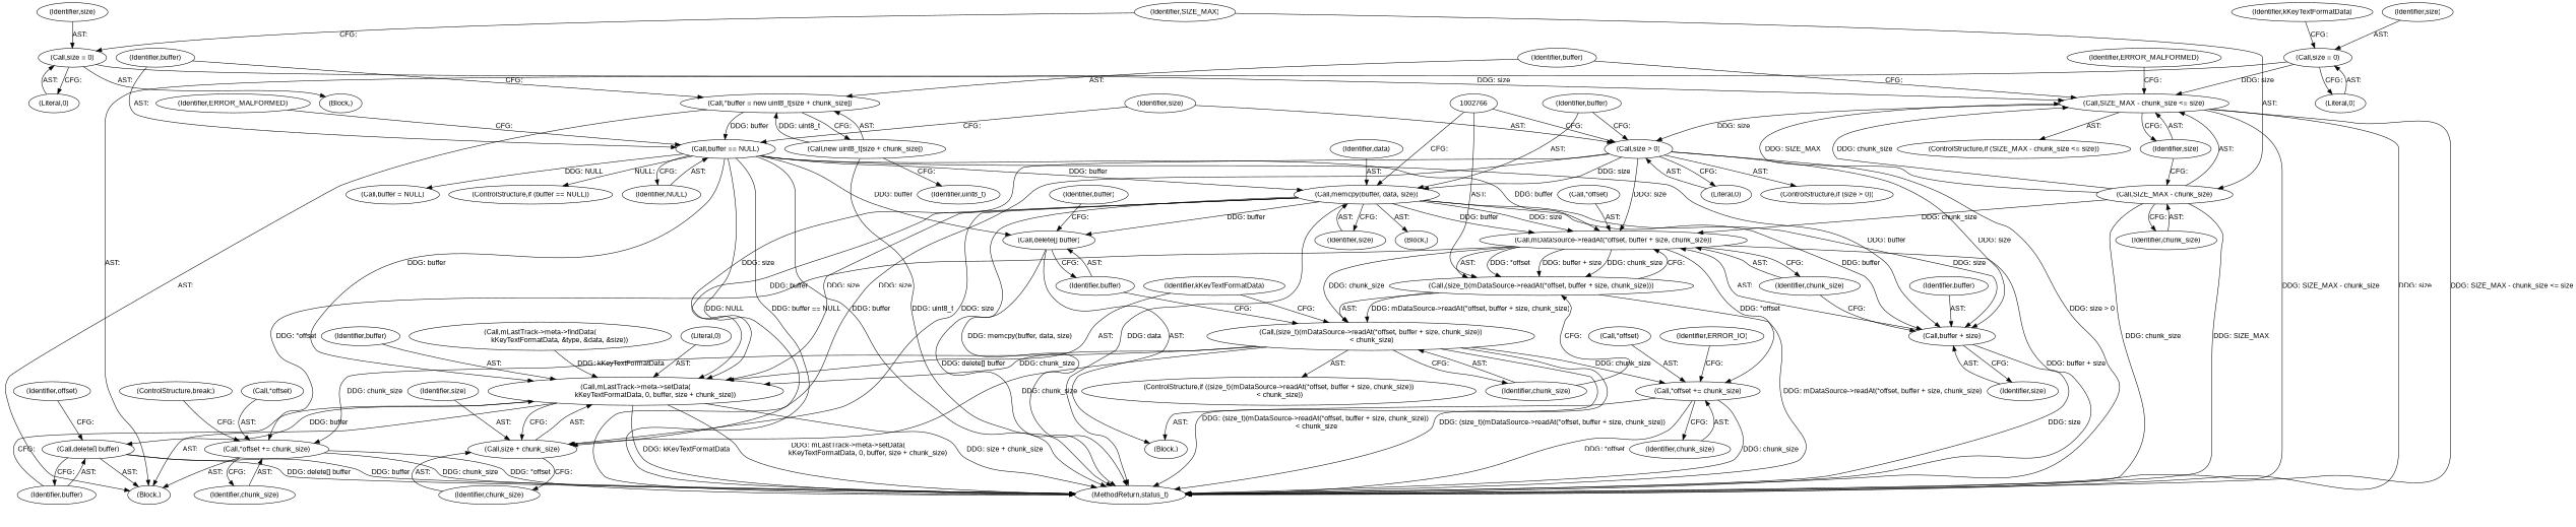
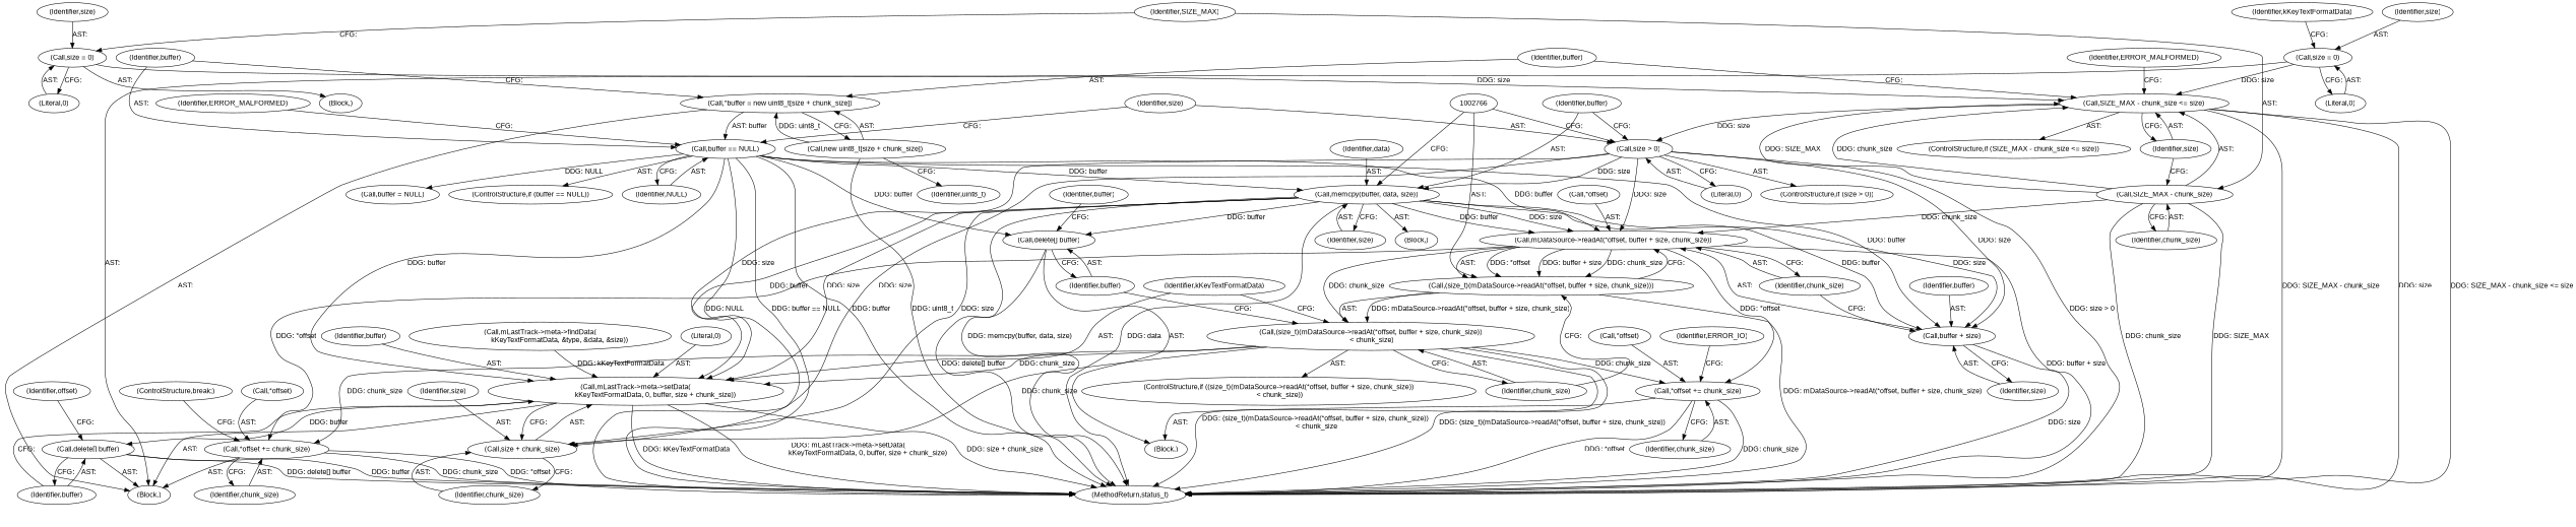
  digraph {
    fontname="Liberation Sans"
    node [fontname="Liberation Sans"]
    edge [fontname="Liberation Sans"]
    n1 [label="(Call,memcpy(buffer, data, size))"]
    n2 [label="(Call,mDataSource->readAt(*offset, buffer + size, chunk_size))"]
    n3 [label="(Call,mLastTrack->meta->setData(\n                    kKeyTextFormatData, 0, buffer, size + chunk_size))"]
    n4 [label="(Call,size + chunk_size)"]
    n5 [label="(Call,buffer + size)"]
    n6 [label="(Call,delete[] buffer)"]
    n7 [label="(MethodReturn,status_t)"]
    n8 [label="(Identifier,size)"]
    n9 [label="(Block,)"]
    n10 [label="(Call,(size_t)(mDataSource->readAt(*offset, buffer + size, chunk_size)))"]
    n11 [label="(Call,(size_t)(mDataSource->readAt(*offset, buffer + size, chunk_size))\n < chunk_size)"]
    n12 [label="(Call,*offset += chunk_size)"]
    n13 [label="(Call,*offset += chunk_size)"]
    n14 [label="(Identifier,chunk_size)"]
    n15 [label="(Block,)"]
    n16 [label="(Call,delete[] buffer)"]
    n17 [label="(Identifier,chunk_size)"]
    n18 [label="(Identifier,size)"]
    n19 [label="(Block,)"]
    n20 [label="(Identifier,buffer)"]
    n21 [label="(Call,buffer == NULL)"]
    n22 [label="(Call,buffer = NULL)"]
    n23 [label="(ControlStructure,if (buffer == NULL))"]
    n24 [label="(Identifier,NULL)"]
    n25 [label="(Call,*buffer = new uint8_t[size + chunk_size])"]
    n26 [label="(Call,new uint8_t[size + chunk_size])"]
    n27 [label="(Identifier,uint8_t)"]
    n28 [label="(Call,size > 0)"]
    n29 [label="(Literal,0)"]
    n30 [label="(ControlStructure,if (size > 0))"]
    n31 [label="(Call,SIZE_MAX - chunk_size <= size)"]
    n32 [label="(ControlStructure,if (SIZE_MAX - chunk_size <= size))"]
    n33 [label="(Identifier,size)"]
    n34 [label="(Call,SIZE_MAX - chunk_size)"]
    n35 [label="(Identifier,chunk_size)"]
    n36 [label="(Call,size = 0)"]
    n37 [label="(Block,)"]
    n38 [label="(Literal,0)"]
    n39 [label="(Call,size = 0)"]
    n40 [label="(Literal,0)"]
    n41 [label="(Identifier,chunk_size)"]
    n42 [label="(ControlStructure,if ((size_t)(mDataSource->readAt(*offset, buffer + size, chunk_size))\n < chunk_size))"]
    n43 [label="(Identifier,chunk_size)"]
    n44 [label="(Identifier,chunk_size)"]
    n45 [label="(Identifier,buffer)"]
    n46 [label="(Identifier,kKeyTextFormatData)"]
    n47 [label="(Identifier,ERROR_MALFORMED)"]
    n48 [label="(Call,mLastTrack->meta->findData(\n                    kKeyTextFormatData, &type, &data, &size))"]
    n49 [label="(ControlStructure,break;)"]
    n50 [label="(Identifier,buffer)"]
    n51 [label="(Identifier,SIZE_MAX)"]
    n52 [label="(Call,*offset)"]
    n53 [label="(Call,*offset)"]
    n54 [label="(Literal,0)"]
    n55 [label="(Identifier,data)"]
    n56 [label="(Identifier,buffer)"]
    n57 [label="(Identifier,ERROR_MALFORMED)"]
    n58 [label="(Call,*offset)"]
    n59 [label="(Identifier,buffer)"]
    n60 [label="(Identifier,kKeyTextFormatData)"]
    n61 [label="(Identifier,ERROR_IO)"]
    n62 [label="(Identifier,buffer)"]
    n63 [label="(Identifier,buffer)"]
    n64 [label="(Identifier,size)"]
    n65 [label="(Identifier,buffer)"]
    n66 [label="(Identifier,size)"]
    n67 [label="(Identifier,offset)"]
    n68 [label="(Identifier,size)"]
    n69 [label="(Identifier,size)"]
    1002766
    n1 -> n2 [label="DDG: buffer"]
    n1 -> n2 [label="DDG: size"]
    n1 -> n3 [label="DDG: buffer"]
    n1 -> n3 [label="DDG: size"]
    n1 -> n4 [label="DDG: size"]
    n1 -> n5 [label="DDG: buffer"]
    n1 -> n5 [label="DDG: size"]
    n1 -> n6 [label="DDG: buffer"]
    n1 -> n7 [label="DDG: memcpy(buffer, data, size)"]
    n1 -> n7 [label="DDG: data"]
    n1 -> n8 [label="CFG: "]
    n1 -> n9 [label="AST: "]
    n2 -> n7 [label="DDG: buffer + size"]
    n2 -> n10 [label="AST: "]
    n2 -> n10 [label="DDG: *offset"]
    n2 -> n10 [label="DDG: buffer + size"]
    n2 -> n10 [label="DDG: chunk_size"]
    n2 -> n11 [label="DDG: chunk_size"]
    n2 -> n12 [label="DDG: *offset"]
    n2 -> n13 [label="DDG: *offset"]
    n2 -> n14 [label="CFG: "]
    n3 -> n4 [label="CFG: "]
    n3 -> n7 [label="DDG: kKeyTextFormatData"]
    n3 -> n7 [label="DDG: mLastTrack->meta->setData(\n                    kKeyTextFormatData, 0, buffer, size + chunk_size)"]
    n3 -> n7 [label="DDG: size + chunk_size"]
    n3 -> n15 [label="AST: "]
    n3 -> n16 [label="DDG: buffer"]
    n4 -> n3 [label="AST: "]
    n4 -> n17 [label="CFG: "]
    n5 -> n2 [label="AST: "]
    n5 -> n7 [label="DDG: size"]
    n5 -> n18 [label="CFG: "]
    n6 -> n7 [label="DDG: delete[] buffer"]
    n6 -> n19 [label="AST: "]
    n6 -> n20 [label="CFG: "]
    n8 -> n1 [label="AST: "]
    n10 -> n2 [label="CFG: "]
    n10 -> n7 [label="DDG: mDataSource->readAt(*offset, buffer + size, chunk_size)"]
    n10 -> n11 [label="AST: "]
    n10 -> n11 [label="DDG: mDataSource->readAt(*offset, buffer + size, chunk_size)"]
    n11 -> n3 [label="DDG: chunk_size"]
    n11 -> n4 [label="DDG: chunk_size"]
    n11 -> n7 [label="DDG: (size_t)(mDataSource->readAt(*offset, buffer + size, chunk_size))\n < chunk_size"]
    n11 -> n7 [label="DDG: (size_t)(mDataSource->readAt(*offset, buffer + size, chunk_size))"]
    n11 -> n12 [label="DDG: chunk_size"]
    n11 -> n13 [label="DDG: chunk_size"]
    n11 -> n41 [label="CFG: "]
    n11 -> n42 [label="AST: "]
    n12 -> n7 [label="DDG: *offset"]
    n12 -> n7 [label="DDG: chunk_size"]
    n12 -> n19 [label="AST: "]
    n12 -> n43 [label="CFG: "]
    n13 -> n7 [label="DDG: *offset"]
    n13 -> n7 [label="DDG: chunk_size"]
    n13 -> n15 [label="AST: "]
    n13 -> n44 [label="CFG: "]
    n14 -> n2 [label="AST: "]
    n14 -> n5 [label="CFG: "]
    n16 -> n7 [label="DDG: buffer"]
    n16 -> n7 [label="DDG: delete[] buffer"]
    n16 -> n15 [label="AST: "]
    n16 -> n45 [label="CFG: "]
    n17 -> n4 [label="AST: "]
    n18 -> n5 [label="AST: "]
    n20 -> n6 [label="AST: "]
    n20 -> n11 [label="CFG: "]
    n21 -> n1 [label="DDG: buffer"]
    n21 -> n2 [label="DDG: buffer"]
    n21 -> n3 [label="DDG: buffer"]
    n21 -> n5 [label="DDG: buffer"]
    n21 -> n6 [label="DDG: buffer"]
    n21 -> n7 [label="DDG: NULL"]
    n21 -> n7 [label="DDG: buffer == NULL"]
    n21 -> n7 [label="DDG: buffer"]
    n21 -> n22 [label="DDG: NULL"]
-   n21 -> n23 [label="NULL: "]
+   n21 -> n23 [label="AST: "]
    n21 -> n24 [label="CFG: "]
    n24 -> n21 [label="AST: "]
    n25 -> n15 [label="AST: "]
-   n25 -> n21 [label="DDG: buffer"]
+   n25 -> n21 [label="AST: buffer"]
    n25 -> n26 [label="CFG: "]
    n26 -> n7 [label="DDG: uint8_t"]
    n26 -> n25 [label="AST: "]
    n26 -> n25 [label="DDG: uint8_t"]
    n26 -> n27 [label="CFG: "]
    n28 -> n1 [label="DDG: size"]
    n28 -> n2 [label="DDG: size"]
    n28 -> n3 [label="DDG: size"]
    n28 -> n4 [label="DDG: size"]
    n28 -> n5 [label="DDG: size"]
    n28 -> n7 [label="DDG: size > 0"]
    n28 -> n29 [label="CFG: "]
    n28 -> n30 [label="AST: "]
    n29 -> n28 [label="AST: "]
    n31 -> n7 [label="DDG: SIZE_MAX - chunk_size"]
    n31 -> n7 [label="DDG: size"]
    n31 -> n7 [label="DDG: SIZE_MAX - chunk_size <= size"]
    n31 -> n28 [label="DDG: size"]
    n31 -> n32 [label="AST: "]
    n31 -> n33 [label="CFG: "]
    n33 -> n31 [label="AST: "]
    n33 -> n34 [label="CFG: "]
    n34 -> n2 [label="DDG: chunk_size"]
    n34 -> n7 [label="DDG: chunk_size"]
    n34 -> n7 [label="DDG: SIZE_MAX"]
    n34 -> n31 [label="AST: "]
    n34 -> n31 [label="DDG: SIZE_MAX"]
    n34 -> n31 [label="DDG: chunk_size"]
    n34 -> n35 [label="CFG: "]
    n35 -> n34 [label="AST: "]
    n36 -> n31 [label="DDG: size"]
    n36 -> n37 [label="AST: "]
    n36 -> n38 [label="CFG: "]
    n38 -> n36 [label="AST: "]
    n39 -> n15 [label="AST: "]
    n39 -> n31 [label="DDG: size"]
    n39 -> n40 [label="CFG: "]
    n40 -> n39 [label="AST: "]
    n41 -> n10 [label="CFG: "]
    n41 -> n11 [label="AST: "]
    n43 -> n12 [label="AST: "]
    n44 -> n13 [label="AST: "]
    n45 -> n3 [label="CFG: "]
    n45 -> n16 [label="AST: "]
    n46 -> n3 [label="AST: "]
    n46 -> n11 [label="CFG: "]
    n47 -> n21 [label="CFG: "]
    n48 -> n3 [label="DDG: kKeyTextFormatData"]
    n49 -> n13 [label="CFG: "]
    n50 -> n1 [label="AST: "]
    n50 -> n28 [label="CFG: "]
    n51 -> n34 [label="AST: "]
    n51 -> n36 [label="CFG: "]
    n52 -> n12 [label="AST: "]
    n53 -> n2 [label="AST: "]
    n54 -> n3 [label="AST: "]
    n55 -> n1 [label="AST: "]
    n56 -> n5 [label="AST: "]
    n57 -> n31 [label="CFG: "]
    n58 -> n13 [label="AST: "]
    n59 -> n21 [label="AST: "]
    n59 -> n25 [label="CFG: "]
    n60 -> n39 [label="CFG: "]
    n61 -> n12 [label="CFG: "]
    n62 -> n3 [label="AST: "]
    n63 -> n6 [label="CFG: "]
    n64 -> n39 [label="AST: "]
    n65 -> n25 [label="AST: "]
    n65 -> n31 [label="CFG: "]
    n66 -> n36 [label="AST: "]
    n67 -> n16 [label="CFG: "]
    n68 -> n4 [label="AST: "]
    n69 -> n21 [label="CFG: "]
    n69 -> n28 [label="AST: "]
    1002766 -> n1 [label="CFG: "]
    1002766 -> n10 [label="AST: "]
    1002766 -> n28 [label="CFG: "]
  }
